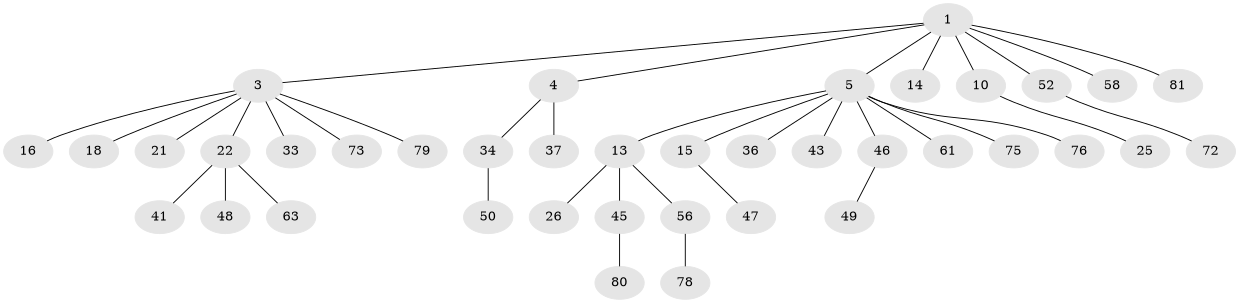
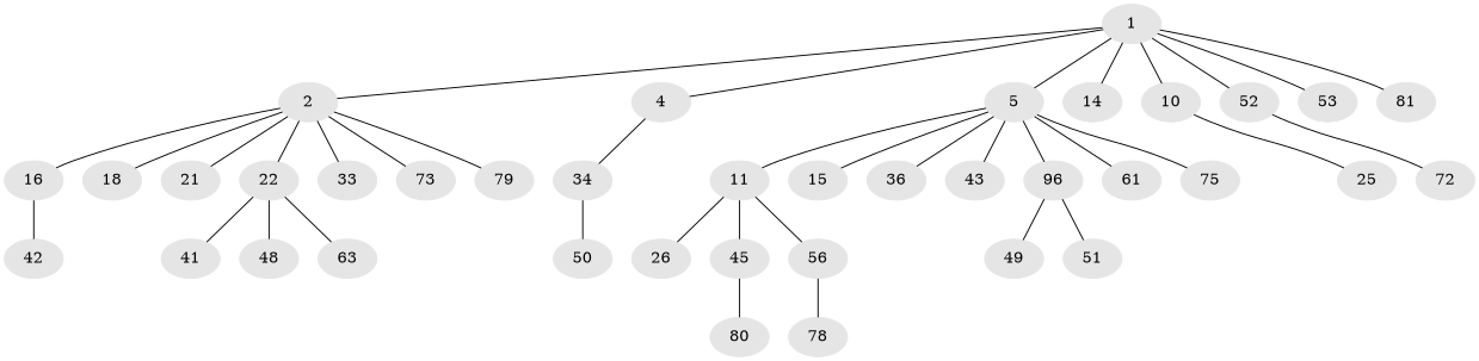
  graph {
    node [color=gray90 style=filled]
    1 [super="+2+12"]
-   3 [super="+71+6+7"]
+   3 [super="+71+6+7" label=2]
    4 [super="+57"]
    5 [super="+23+28+8"]
    14
    n6 [label=10]
    52 [super="+67"]
-   53 [label=58]
+   53
    81
    16
    18
    21 [super="+68+27+31"]
    22 [super="+58+24"]
    33 [super="+39"]
    73
    79
    34
-   37 [super="+60+82"]
-   13 [super="+44"]
+   13 [super="+44" label=11]
    15
    36 [super="+62"]
    43
-   46
+   46 [label=96]
    61
    75
-   76
    25 [super="+35"]
    72
+   42 [super="+69"]
    41 [super="+74"]
    48 [super="+55"]
    63
    50 [super="+83+54"]
    26 [super="+32"]
    45
    56
-   47 [super="+77"]
    49
+   51
    80
    78
    1 -- 3
    1 -- 4
    1 -- 5
    1 -- 14
    1 -- n6
    1 -- 52
    1 -- 53
    1 -- 81
    3 -- 16
    3 -- 18
    3 -- 21
    3 -- 22
    3 -- 33
    3 -- 73
    3 -- 79
    4 -- 34
-   4 -- 37
    5 -- 13
    5 -- 15
    5 -- 36
    5 -- 43
    5 -- 46
    5 -- 61
    5 -- 75
-   5 -- 76
    n6 -- 25
    52 -- 72
+   16 -- 42
    22 -- 41
    22 -- 48
    22 -- 63
    34 -- 50
    13 -- 26
    13 -- 45
    13 -- 56
-   15 -- 47
    46 -- 49
+   46 -- 51
    45 -- 80
    56 -- 78
  }
